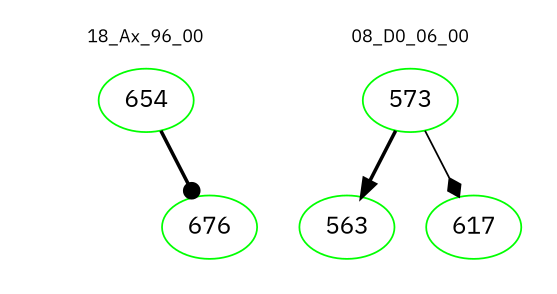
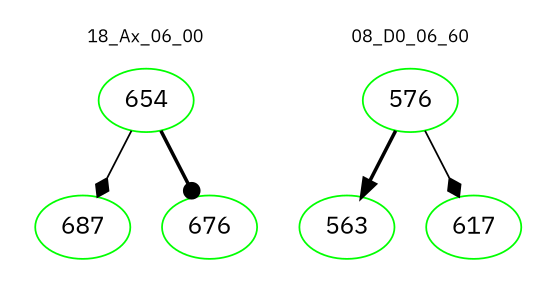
  digraph {
    fontname="IBM Plex Sans"
    node [color=green fontname="IBM Plex Sans"]
    edge [arrowhead=diamond color=black fontname="IBM Plex Sans" style=solid]
    n1 [label=654]
+   n2 [label=687]
    n3 [label=676]
-   n4 [label=573]
+   n4 [label=576]
    n5 [label=563]
    n6 [label=617]
    subgraph cluster_1 {
      color=white
      fontsize=10
-     label="18_Ax_96_00"
+     label="18_Ax_06_00"
      n1
+     n2
      n3
    }
    subgraph cluster_2 {
      color=white
      fontsize=10
-     label="08_D0_06_00"
+     label="08_D0_06_60"
      n4
      n5
      n6
    }
+   n1 -> n2
    n1 -> n3 [arrowhead=dot style=bold]
    n4 -> n5 [arrowhead=normal style=bold]
    n4 -> n6
  }
